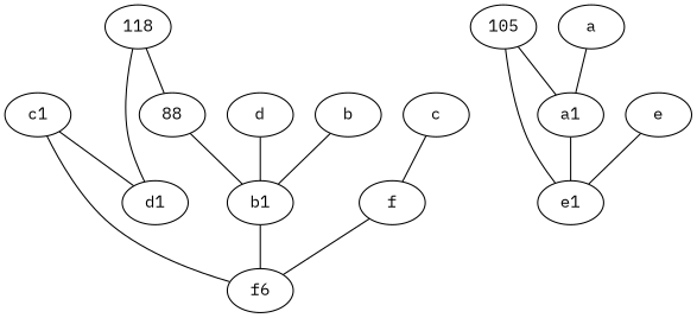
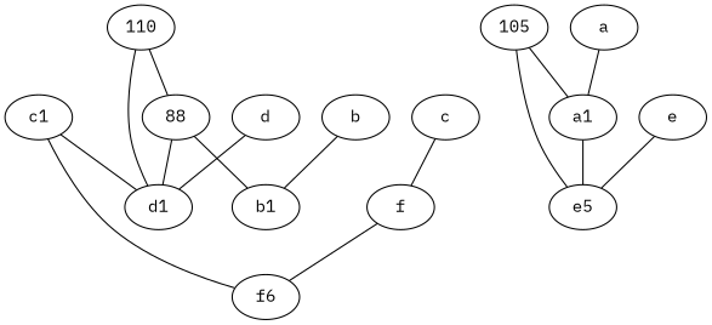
  graph {
    fontname="IBM Plex Mono"
    node [fontname="IBM Plex Mono" labelfontsize=50]
    edge [fontname="IBM Plex Mono"]
    d
    d1
    n3 [label=f6]
    b1
    c1
    c
    f
    105
-   e1
+   e1 [label=e5]
    a1
-   118
+   118 [label=110]
    88
    a
    b
    e
-   d -- b1
-   b1 -- n3
+   d -- d1
    c1 -- d1
    c1 -- n3
    c -- f
    f -- n3
    105 -- e1
    105 -- a1
    a1 -- e1
    118 -- d1
    118 -- 88
+   88 -- d1
    88 -- b1
    a -- a1
    b -- b1
    e -- e1
  }
